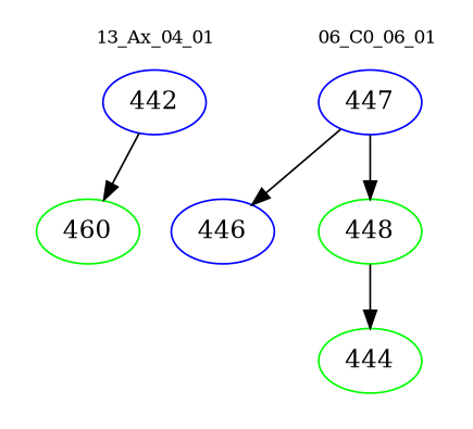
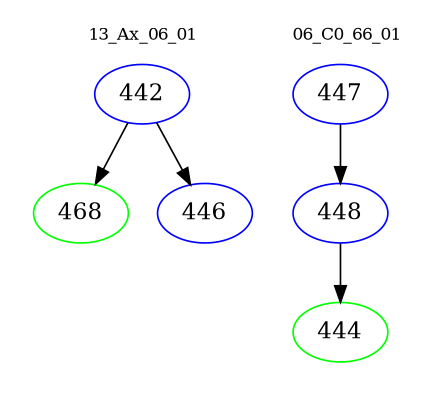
  digraph {
    node [color=blue]
    edge [color=black]
    n1 [label=442]
-   n2 [color=green label=460]
+   n2 [color=green label=468]
    n3 [label=446]
    n4 [label=447]
    n5 [color=green label=444]
-   n6 [color=green label=448]
+   n6 [label=448]
    subgraph cluster_1 {
      color=white
      fontsize=10
-     label="13_Ax_04_01"
+     label="13_Ax_06_01"
      n1
      n2
      n3
    }
    subgraph cluster_2 {
      color=white
      fontsize=10
-     label="06_C0_06_01"
+     label="06_C0_66_01"
      n4
      n5
      n6
    }
    n1 -> n2
-   n4 -> n3
+   n1 -> n3
    n4 -> n6
    n6 -> n5
  }
